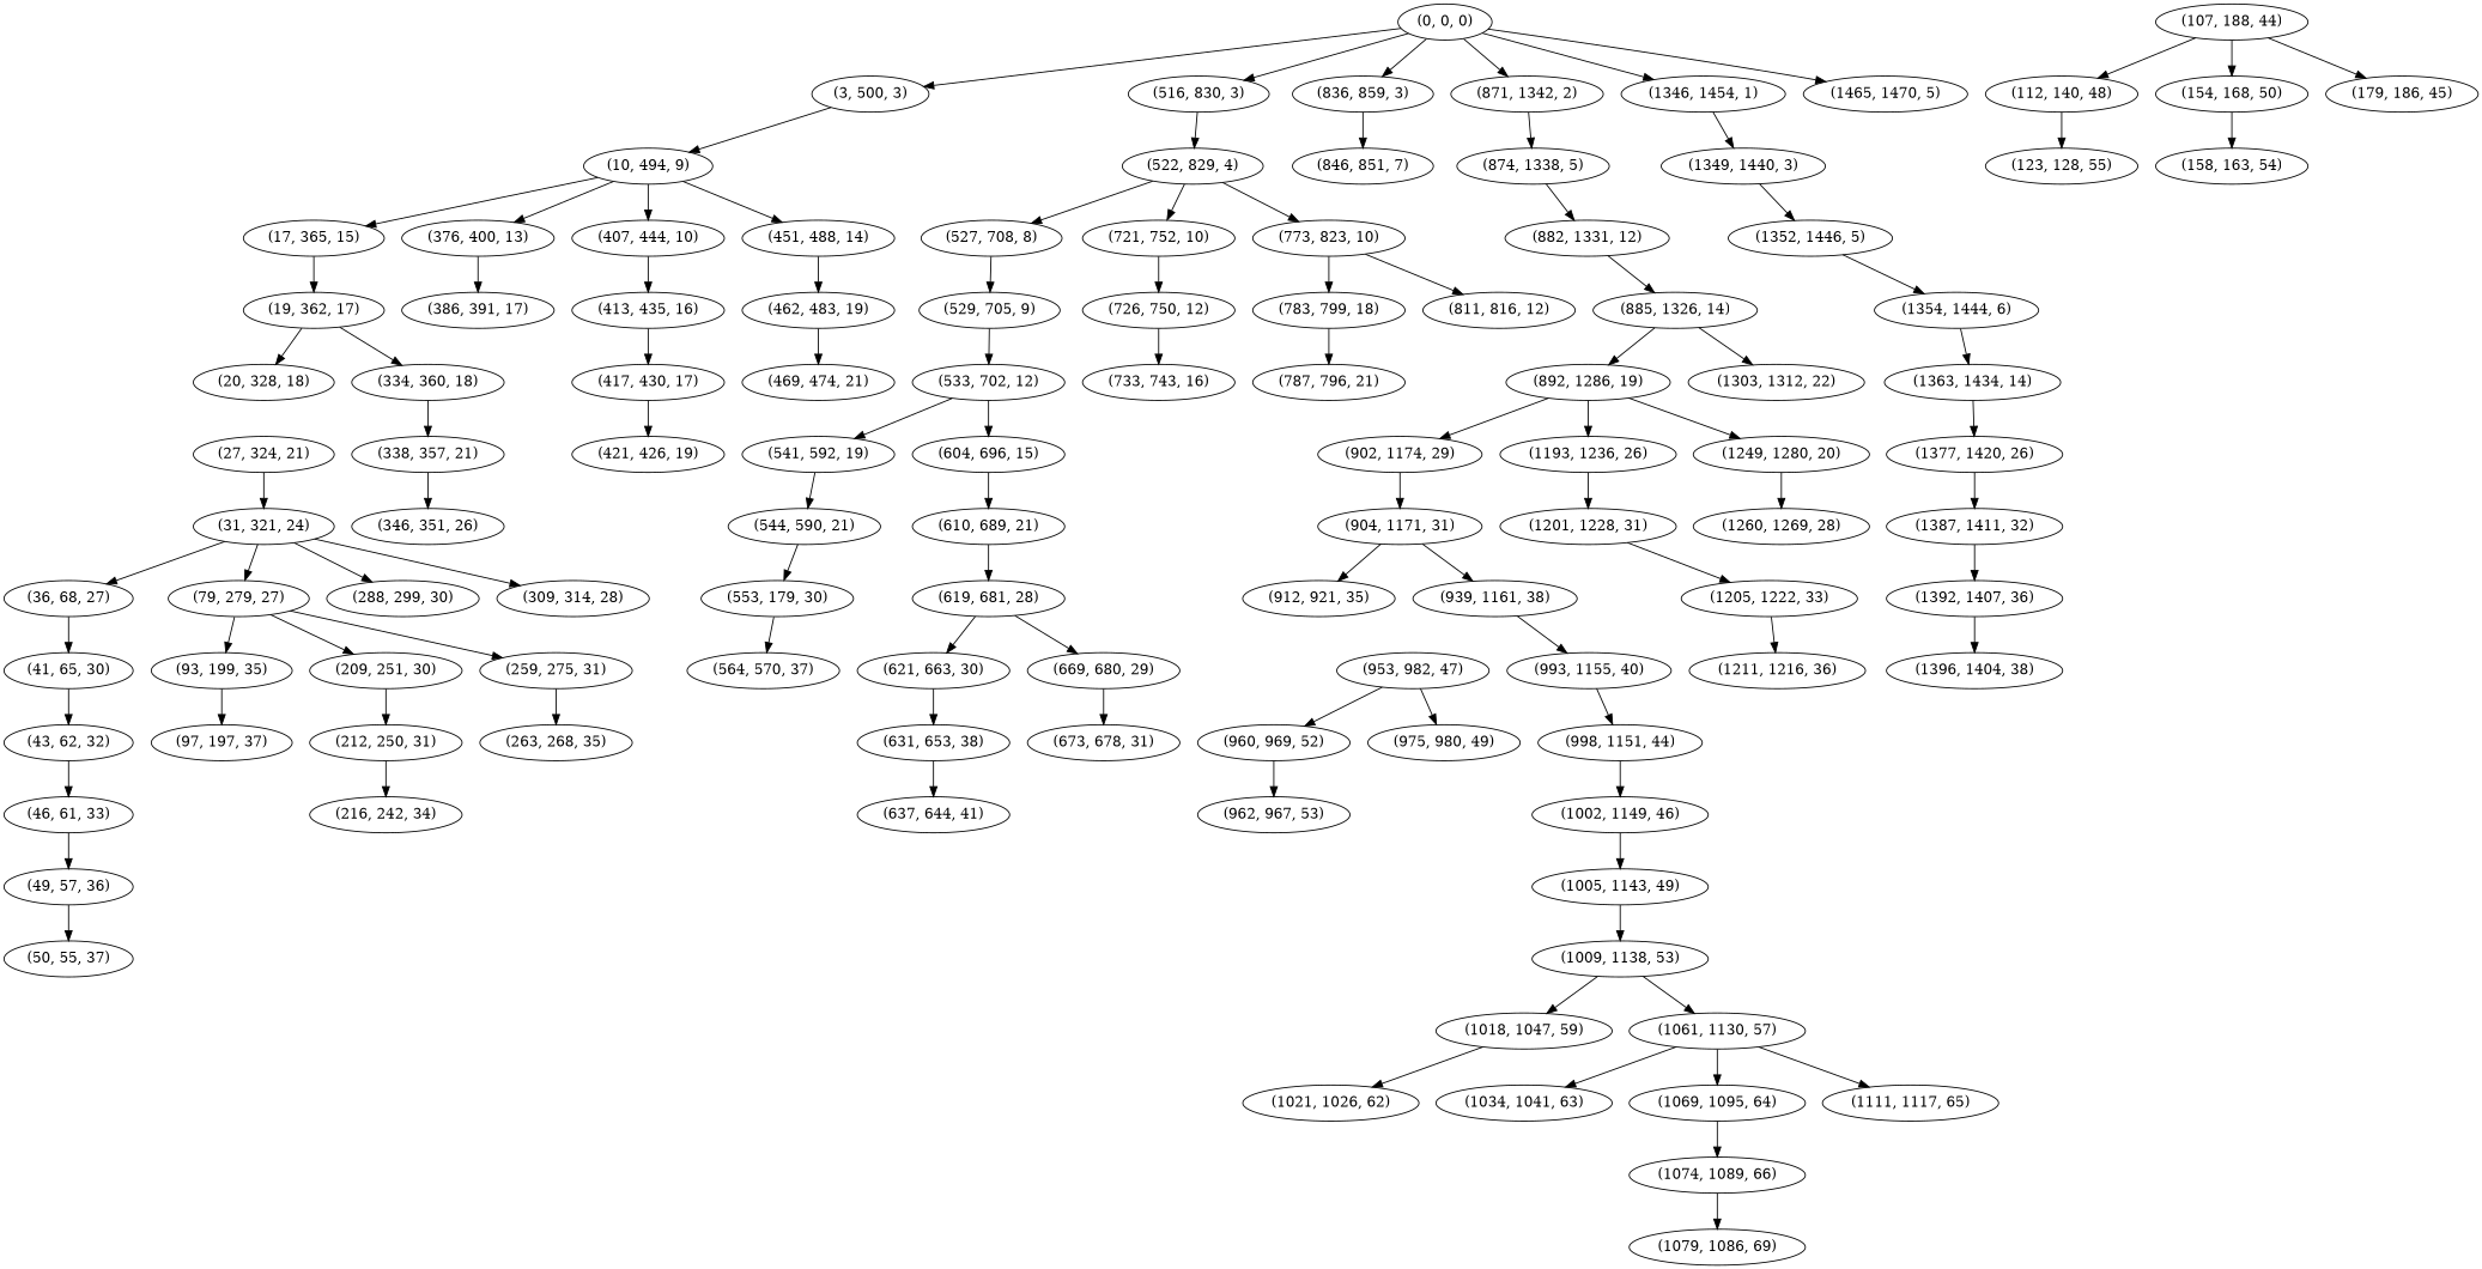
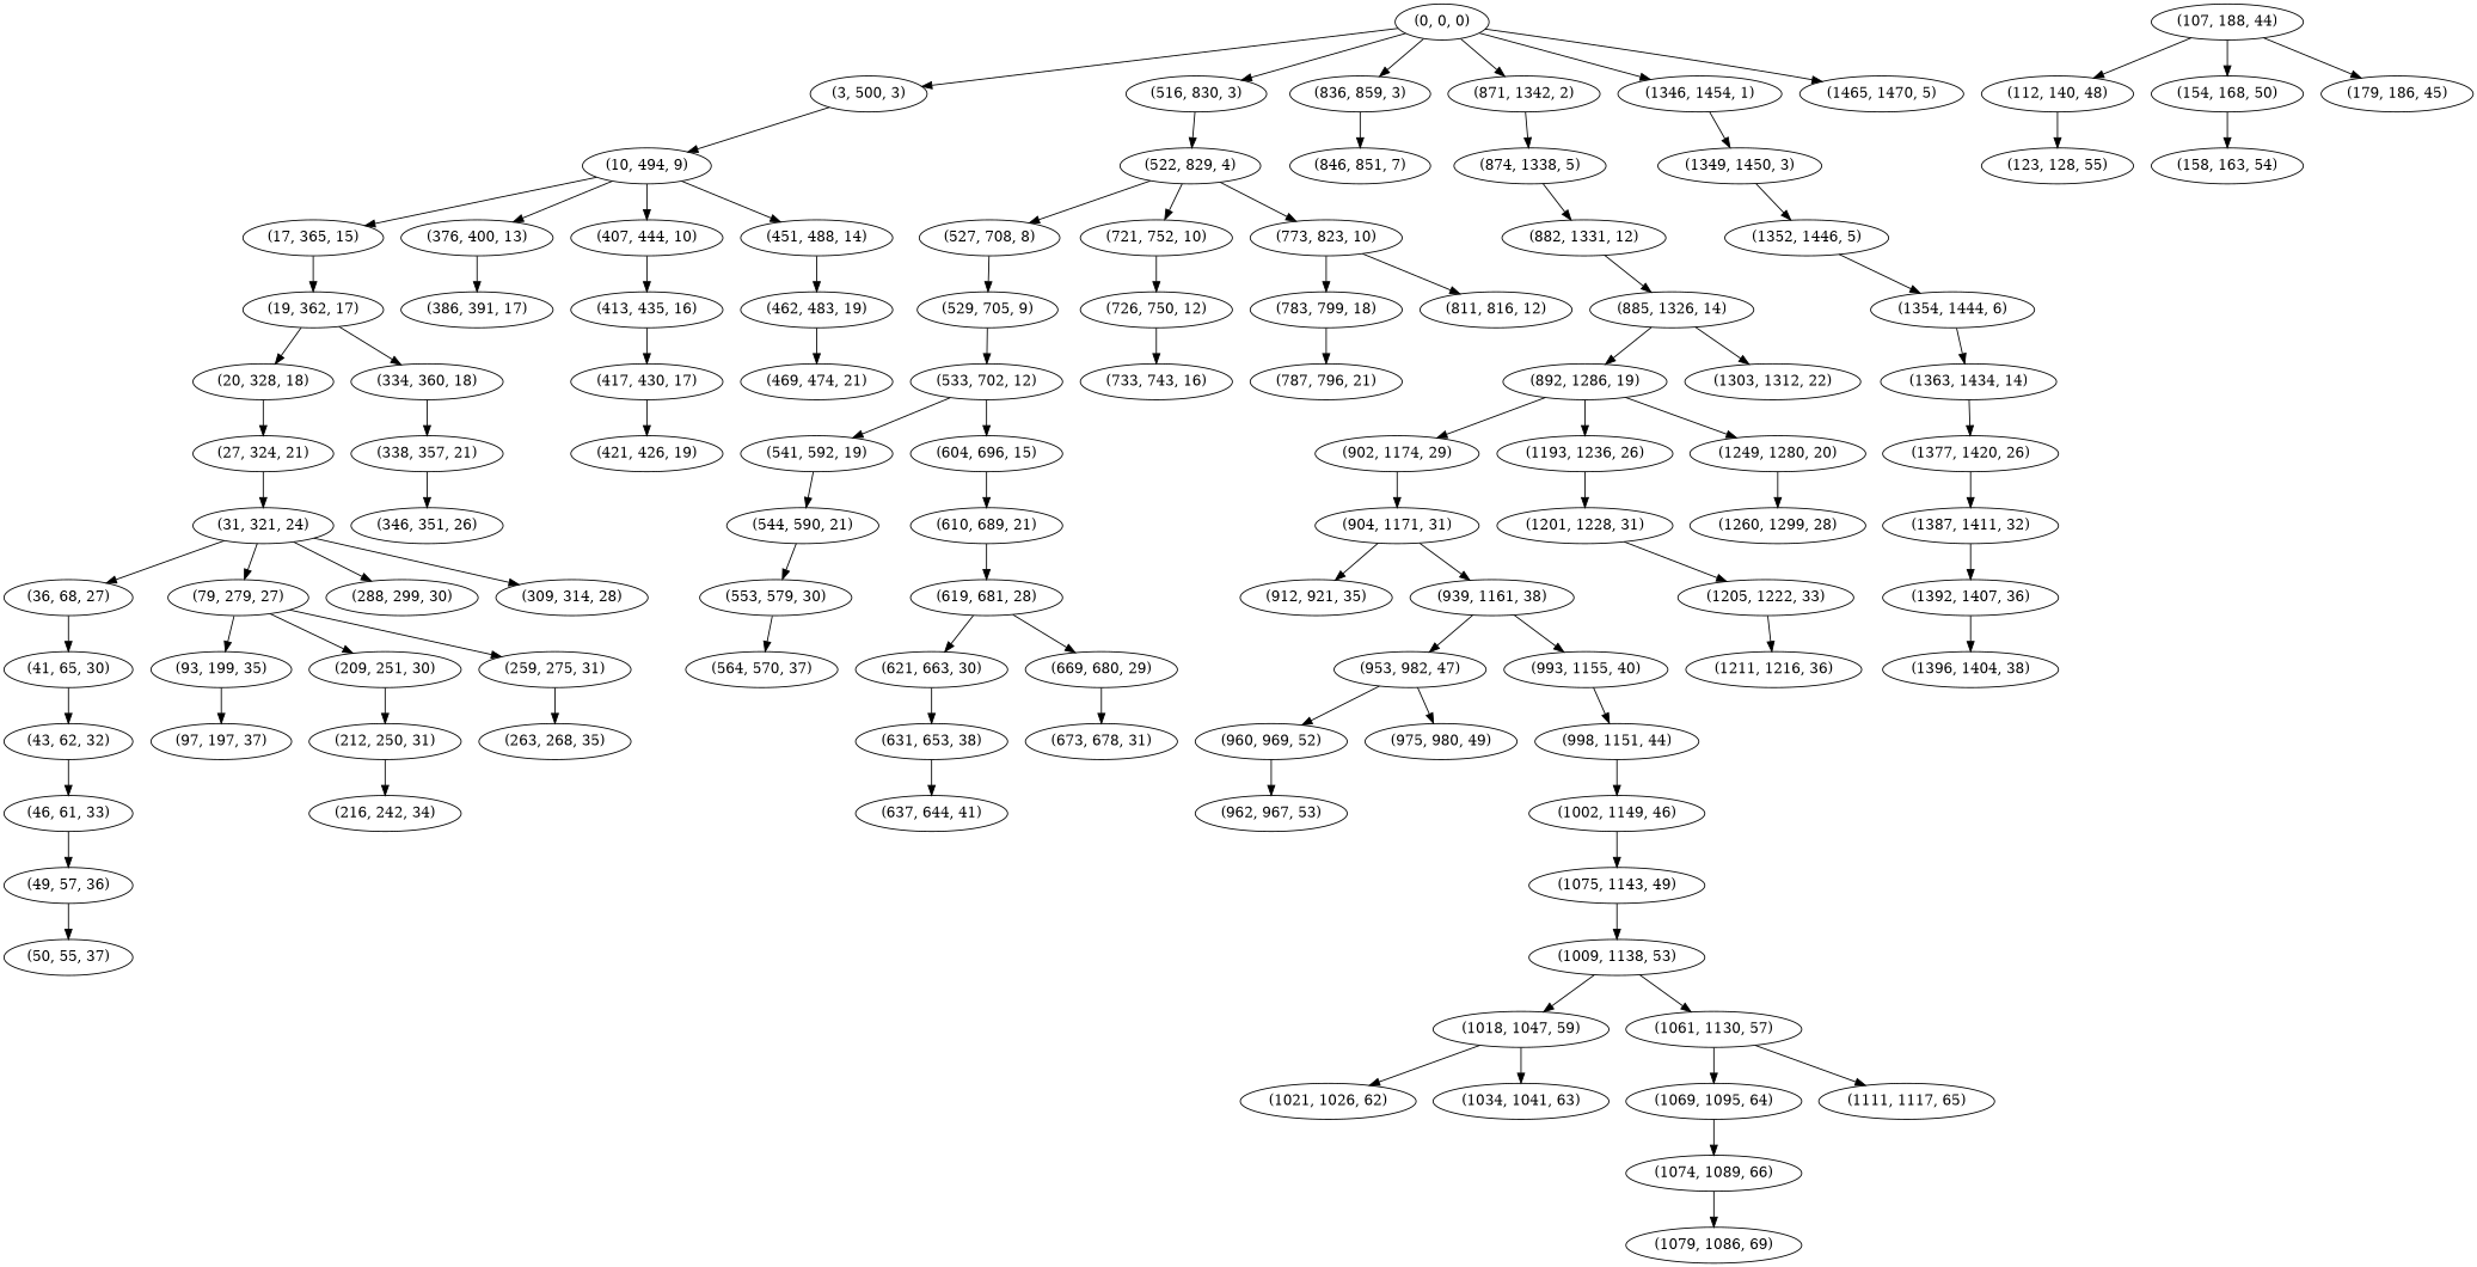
  digraph {
    "(0, 0, 0)"
    "(3, 500, 3)"
    "(516, 830, 3)"
    "(836, 859, 3)"
    "(871, 1342, 2)"
    "(1346, 1454, 1)"
    "(1465, 1470, 5)"
    "(10, 494, 9)"
    "(522, 829, 4)"
    "(846, 851, 7)"
    "(874, 1338, 5)"
-   "(1349, 1450, 3)" [label="(1349, 1440, 3)"]
+   "(1349, 1450, 3)"
    "(17, 365, 15)"
    "(376, 400, 13)"
    "(407, 444, 10)"
    "(451, 488, 14)"
    "(19, 362, 17)"
    "(386, 391, 17)"
    "(413, 435, 16)"
    "(462, 483, 19)"
    "(20, 328, 18)"
    "(334, 360, 18)"
    "(27, 324, 21)"
    "(338, 357, 21)"
    "(31, 321, 24)"
    "(36, 68, 27)"
    "(79, 279, 27)"
    "(288, 299, 30)"
    "(309, 314, 28)"
    "(41, 65, 30)"
    "(93, 199, 35)"
    "(209, 251, 30)"
    "(259, 275, 31)"
    "(43, 62, 32)"
    "(46, 61, 33)"
    "(49, 57, 36)"
    "(50, 55, 37)"
    "(97, 197, 37)"
    "(212, 250, 31)"
    "(263, 268, 35)"
    "(107, 188, 44)"
    "(112, 140, 48)"
    "(154, 168, 50)"
    "(179, 186, 45)"
    "(123, 128, 55)"
    "(158, 163, 54)"
    "(216, 242, 34)"
    "(346, 351, 26)"
    "(417, 430, 17)"
    "(421, 426, 19)"
    "(469, 474, 21)"
    "(527, 708, 8)"
    "(721, 752, 10)"
    "(773, 823, 10)"
    "(529, 705, 9)"
    "(726, 750, 12)"
    "(783, 799, 18)"
    "(811, 816, 12)"
    "(533, 702, 12)"
    "(541, 592, 19)"
    "(604, 696, 15)"
    "(544, 590, 21)"
    "(610, 689, 21)"
-   "(553, 579, 30)" [label="(553, 179, 30)"]
+   "(553, 579, 30)"
    "(564, 570, 37)"
    "(619, 681, 28)"
    "(621, 663, 30)"
    "(669, 680, 29)"
    "(631, 653, 38)"
    "(673, 678, 31)"
    "(637, 644, 41)"
    "(733, 743, 16)"
    "(787, 796, 21)"
    "(882, 1331, 12)"
    "(885, 1326, 14)"
    "(892, 1286, 19)"
    "(1303, 1312, 22)"
    "(902, 1174, 29)"
    "(1193, 1236, 26)"
    "(1249, 1280, 20)"
    "(904, 1171, 31)"
    "(1201, 1228, 31)"
-   "(1260, 1269, 28)"
+   "(1260, 1269, 28)" [label="(1260, 1299, 28)"]
    "(912, 921, 35)"
    "(939, 1161, 38)"
    "(953, 982, 47)"
    "(993, 1155, 40)"
    "(960, 969, 52)"
    "(975, 980, 49)"
    "(998, 1151, 44)"
    "(962, 967, 53)"
    "(1002, 1149, 46)"
-   "(1005, 1143, 49)"
+   "(1005, 1143, 49)" [label="(1075, 1143, 49)"]
    "(1009, 1138, 53)"
    "(1018, 1047, 59)"
    "(1061, 1130, 57)"
    "(1021, 1026, 62)"
    "(1034, 1041, 63)"
    "(1069, 1095, 64)"
    "(1111, 1117, 65)"
    "(1074, 1089, 66)"
    "(1079, 1086, 69)"
    "(1205, 1222, 33)"
    "(1211, 1216, 36)"
    "(1352, 1446, 5)"
    "(1354, 1444, 6)"
    "(1363, 1434, 14)"
    "(1377, 1420, 26)"
    "(1387, 1411, 32)"
    "(1392, 1407, 36)"
    "(1396, 1404, 38)"
    "(0, 0, 0)" -> "(3, 500, 3)"
    "(0, 0, 0)" -> "(516, 830, 3)"
    "(0, 0, 0)" -> "(836, 859, 3)"
    "(0, 0, 0)" -> "(871, 1342, 2)"
    "(0, 0, 0)" -> "(1346, 1454, 1)"
    "(0, 0, 0)" -> "(1465, 1470, 5)"
    "(3, 500, 3)" -> "(10, 494, 9)"
    "(516, 830, 3)" -> "(522, 829, 4)"
    "(836, 859, 3)" -> "(846, 851, 7)"
    "(871, 1342, 2)" -> "(874, 1338, 5)"
    "(1346, 1454, 1)" -> "(1349, 1450, 3)"
    "(10, 494, 9)" -> "(17, 365, 15)"
    "(10, 494, 9)" -> "(376, 400, 13)"
    "(10, 494, 9)" -> "(407, 444, 10)"
    "(10, 494, 9)" -> "(451, 488, 14)"
    "(522, 829, 4)" -> "(527, 708, 8)"
    "(522, 829, 4)" -> "(721, 752, 10)"
    "(522, 829, 4)" -> "(773, 823, 10)"
    "(874, 1338, 5)" -> "(882, 1331, 12)"
    "(1349, 1450, 3)" -> "(1352, 1446, 5)"
    "(17, 365, 15)" -> "(19, 362, 17)"
    "(376, 400, 13)" -> "(386, 391, 17)"
    "(407, 444, 10)" -> "(413, 435, 16)"
    "(451, 488, 14)" -> "(462, 483, 19)"
    "(19, 362, 17)" -> "(20, 328, 18)"
    "(19, 362, 17)" -> "(334, 360, 18)"
    "(413, 435, 16)" -> "(417, 430, 17)"
    "(462, 483, 19)" -> "(469, 474, 21)"
+   "(20, 328, 18)" -> "(27, 324, 21)"
    "(334, 360, 18)" -> "(338, 357, 21)"
    "(27, 324, 21)" -> "(31, 321, 24)"
    "(338, 357, 21)" -> "(346, 351, 26)"
    "(31, 321, 24)" -> "(36, 68, 27)"
    "(31, 321, 24)" -> "(79, 279, 27)"
    "(31, 321, 24)" -> "(288, 299, 30)"
    "(31, 321, 24)" -> "(309, 314, 28)"
    "(36, 68, 27)" -> "(41, 65, 30)"
    "(79, 279, 27)" -> "(93, 199, 35)"
    "(79, 279, 27)" -> "(209, 251, 30)"
    "(79, 279, 27)" -> "(259, 275, 31)"
    "(41, 65, 30)" -> "(43, 62, 32)"
    "(93, 199, 35)" -> "(97, 197, 37)"
    "(209, 251, 30)" -> "(212, 250, 31)"
    "(259, 275, 31)" -> "(263, 268, 35)"
    "(43, 62, 32)" -> "(46, 61, 33)"
    "(46, 61, 33)" -> "(49, 57, 36)"
    "(49, 57, 36)" -> "(50, 55, 37)"
    "(212, 250, 31)" -> "(216, 242, 34)"
    "(107, 188, 44)" -> "(112, 140, 48)"
    "(107, 188, 44)" -> "(154, 168, 50)"
    "(107, 188, 44)" -> "(179, 186, 45)"
    "(112, 140, 48)" -> "(123, 128, 55)"
    "(154, 168, 50)" -> "(158, 163, 54)"
    "(417, 430, 17)" -> "(421, 426, 19)"
    "(527, 708, 8)" -> "(529, 705, 9)"
    "(721, 752, 10)" -> "(726, 750, 12)"
    "(773, 823, 10)" -> "(783, 799, 18)"
    "(773, 823, 10)" -> "(811, 816, 12)"
    "(529, 705, 9)" -> "(533, 702, 12)"
    "(726, 750, 12)" -> "(733, 743, 16)"
    "(783, 799, 18)" -> "(787, 796, 21)"
    "(533, 702, 12)" -> "(541, 592, 19)"
    "(533, 702, 12)" -> "(604, 696, 15)"
    "(541, 592, 19)" -> "(544, 590, 21)"
    "(604, 696, 15)" -> "(610, 689, 21)"
    "(544, 590, 21)" -> "(553, 579, 30)"
    "(610, 689, 21)" -> "(619, 681, 28)"
    "(553, 579, 30)" -> "(564, 570, 37)"
    "(619, 681, 28)" -> "(621, 663, 30)"
    "(619, 681, 28)" -> "(669, 680, 29)"
    "(621, 663, 30)" -> "(631, 653, 38)"
    "(669, 680, 29)" -> "(673, 678, 31)"
    "(631, 653, 38)" -> "(637, 644, 41)"
    "(882, 1331, 12)" -> "(885, 1326, 14)"
    "(885, 1326, 14)" -> "(892, 1286, 19)"
    "(885, 1326, 14)" -> "(1303, 1312, 22)"
    "(892, 1286, 19)" -> "(902, 1174, 29)"
    "(892, 1286, 19)" -> "(1193, 1236, 26)"
    "(892, 1286, 19)" -> "(1249, 1280, 20)"
    "(902, 1174, 29)" -> "(904, 1171, 31)"
    "(1193, 1236, 26)" -> "(1201, 1228, 31)"
    "(1249, 1280, 20)" -> "(1260, 1269, 28)"
    "(904, 1171, 31)" -> "(912, 921, 35)"
    "(904, 1171, 31)" -> "(939, 1161, 38)"
    "(1201, 1228, 31)" -> "(1205, 1222, 33)"
+   "(939, 1161, 38)" -> "(953, 982, 47)"
    "(939, 1161, 38)" -> "(993, 1155, 40)"
    "(953, 982, 47)" -> "(960, 969, 52)"
    "(953, 982, 47)" -> "(975, 980, 49)"
    "(993, 1155, 40)" -> "(998, 1151, 44)"
    "(960, 969, 52)" -> "(962, 967, 53)"
    "(998, 1151, 44)" -> "(1002, 1149, 46)"
    "(1002, 1149, 46)" -> "(1005, 1143, 49)"
    "(1005, 1143, 49)" -> "(1009, 1138, 53)"
    "(1009, 1138, 53)" -> "(1018, 1047, 59)"
    "(1009, 1138, 53)" -> "(1061, 1130, 57)"
    "(1018, 1047, 59)" -> "(1021, 1026, 62)"
-   "(1061, 1130, 57)" -> "(1034, 1041, 63)"
+   "(1018, 1047, 59)" -> "(1034, 1041, 63)"
    "(1061, 1130, 57)" -> "(1069, 1095, 64)"
    "(1061, 1130, 57)" -> "(1111, 1117, 65)"
    "(1069, 1095, 64)" -> "(1074, 1089, 66)"
    "(1074, 1089, 66)" -> "(1079, 1086, 69)"
    "(1205, 1222, 33)" -> "(1211, 1216, 36)"
    "(1352, 1446, 5)" -> "(1354, 1444, 6)"
    "(1354, 1444, 6)" -> "(1363, 1434, 14)"
    "(1363, 1434, 14)" -> "(1377, 1420, 26)"
    "(1377, 1420, 26)" -> "(1387, 1411, 32)"
    "(1387, 1411, 32)" -> "(1392, 1407, 36)"
    "(1392, 1407, 36)" -> "(1396, 1404, 38)"
  }
